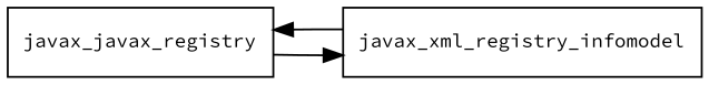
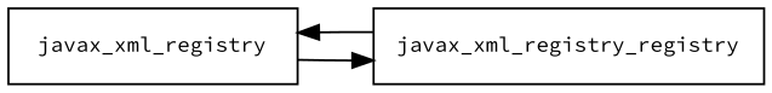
  digraph {
    rankdir=LR
    fontname="Source Code Pro"
    node [fontsize=10.0 shape=box fontname="Source Code Pro"]
    edge [fontname="Source Code Pro"]
-   javax_xml_registry [label=javax_javax_registry]
-   javax_xml_registry_infomodel
+   javax_xml_registry
+   javax_xml_registry_infomodel [label=javax_xml_registry_registry]
    javax_xml_registry -> javax_xml_registry_infomodel
    javax_xml_registry_infomodel -> javax_xml_registry
  }
